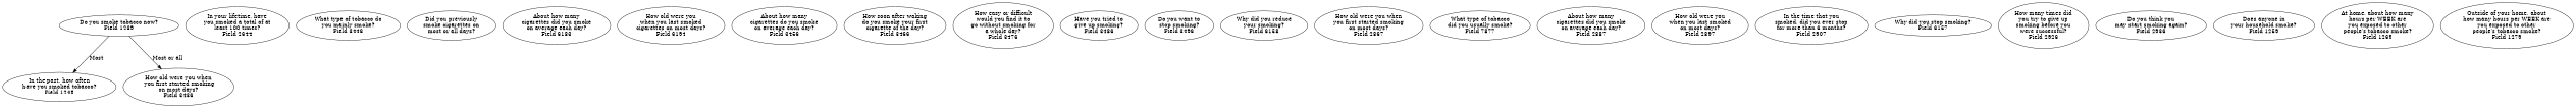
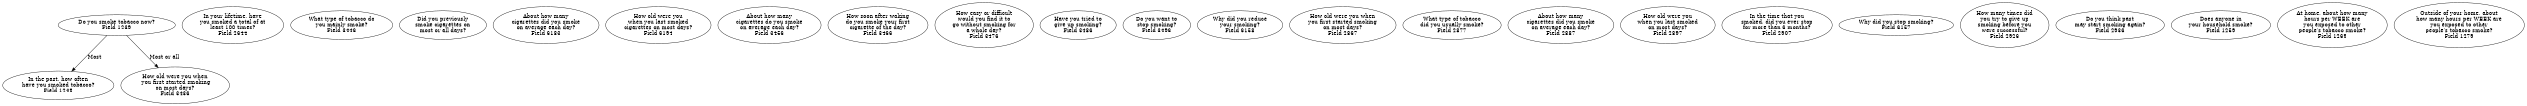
  digraph {
    n1 [label="Do you smoke tobacco now?\nField 1239"]
    n2 [label="In the past, how often\nhave you smoked tobacco?\nField 1249"]
    n3 [label="How old were you when\n you first started smoking\non most days?\nField 3436"]
    n4 [label="In your lifetime, have\nyou smoked a total of at\nleast 100 times?\nField 2644"]
    n5 [label="What type of tobacco do\nyou mainly smoke?\nField 3446"]
    n6 [label="Did you previously\nsmoke cigarettes on\nmost or all days?"]
    n7 [label="About how many\ncigarettes did you smoke\non average each day?\nField 6183"]
    n8 [label="How old were you\nwhen you last smoked\ncigarettes on most days?\nField 6194"]
    n9 [label="About how many\ncigarettes do you smoke\non average each day?\nField 3456"]
    n10 [label="How soon after waking\ndo you smoke your first\ncigarette of the day?\nField 3466"]
    n11 [label="How easy or difficult\nwould you find it to\ngo without smoking for\na whole day?\nField 3476"]
    n12 [label="Have you tried to\ngive up smoking?\nField 3486"]
    n13 [label="Do you want to\nstop smoking?\nField 3496"]
    n14 [label="Why did you reduce\nyour smoking?\nField 6158"]
    n15 [label="How old were you when\nyou first started smoking\non most days?\nField 2867"]
-   n16 [label="What type of tobacco\ndid you usually smoke?\nField 7877"]
+   n16 [label="What type of tobacco\ndid you usually smoke?\nField 2877"]
    n17 [label="About how many\ncigarettes did you smoke\non average each day?\nField 2887"]
    n18 [label="How old were you\nwhen you last smoked\non most days?\nField 2897"]
    n19 [label="In the time that you\nsmoked, did you ever stop\nfor more than 6 months?\nField 2907"]
    n20 [label="Why did you stop smoking?\nField 6157"]
    n21 [label="How many times did\nyou try to give up\nsmoking before you\nwere successful?\nField 2926"]
-   n22 [label="Do you think you\nmay start smoking again?\nField 2936"]
+   n22 [label="Do you think past\nmay start smoking again?\nField 2936"]
    n23 [label="Does anyone in\nyour household smoke?\nField 1259"]
    n24 [label="At home, about how many\nhours per WEEK are\nyou exposed to other\npeople's tobacco smoke?\nField 1269"]
    n25 [label="Outside of your home, about\nhow many hours per WEEK are\nyou exposed to other\npeople's tobacco smoke?\nField 1279"]
    n1 -> n2 [label=Most]
    n1 -> n3 [label="Most or all"]
  }
